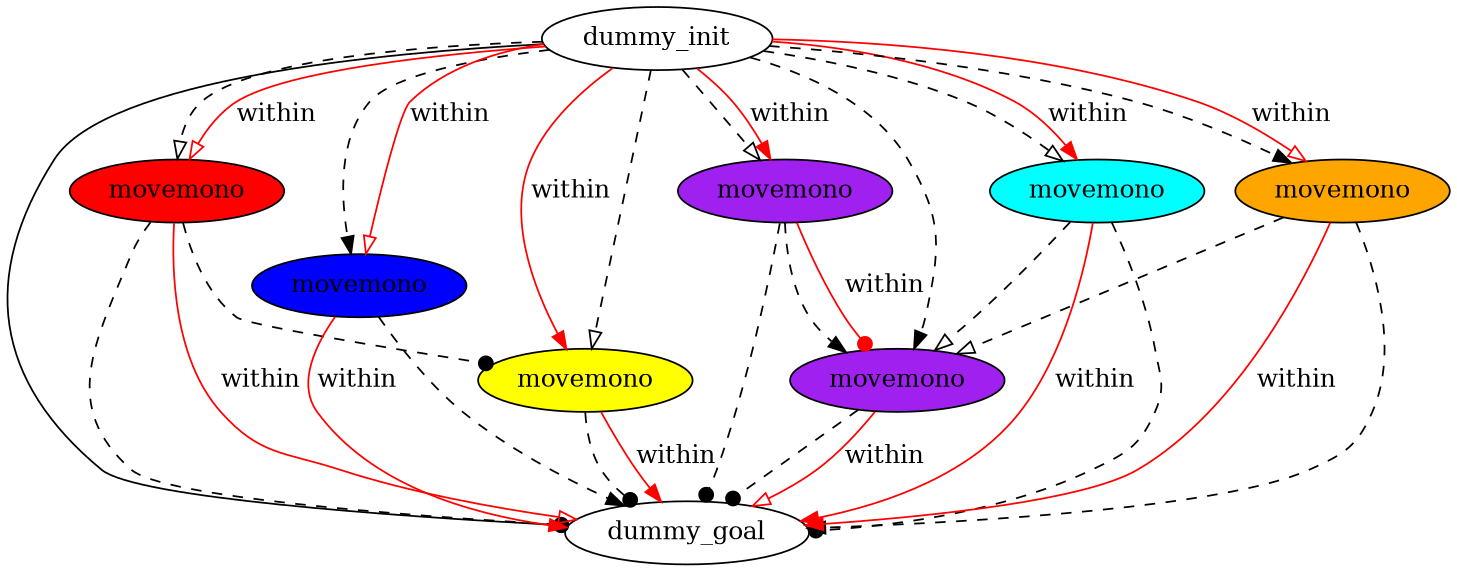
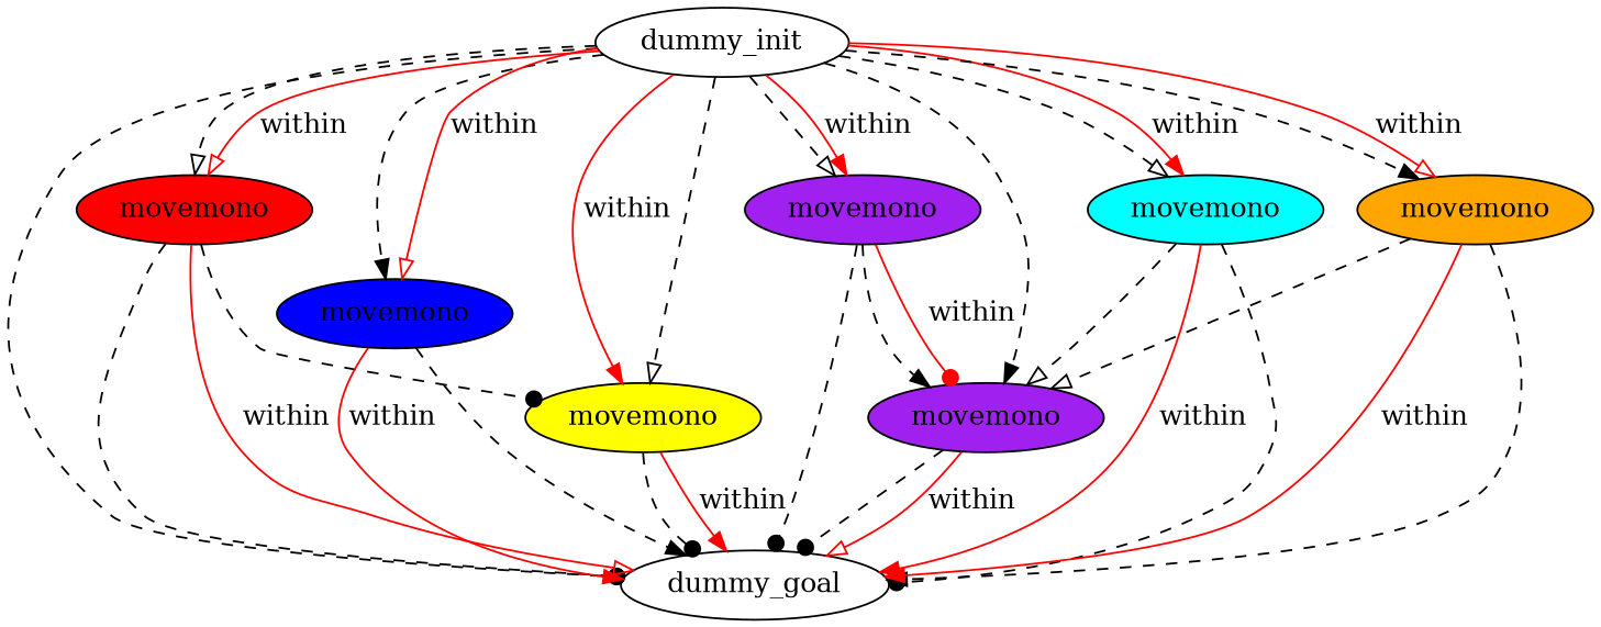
  digraph {
    node [fillcolor=white style=filled]
    edge [color=black style=dashed arrowhead=normal]
    n1 [label=dummy_init]
    n2 [label=dummy_goal]
    n3 [fillcolor=red label=movemono]
    n4 [fillcolor=blue label=movemono]
    n5 [fillcolor=yellow label=movemono]
    n6 [fillcolor=purple label=movemono]
    n7 [fillcolor=purple label=movemono]
    n8 [fillcolor=cyan label=movemono]
    n9 [fillcolor=orange label=movemono]
-   n1 -> n2 [style=solid arrowhead=dot]
+   n1 -> n2 [arrowhead=dot]
    n1 -> n3 [arrowhead=onormal]
    n1 -> n3 [color=red label=within arrowhead=onormal style=""]
    n1 -> n4
    n1 -> n4 [color=red label=within arrowhead=onormal style=""]
    n1 -> n5 [arrowhead=onormal]
    n1 -> n5 [color=red label=within style=""]
    n1 -> n6
    n1 -> n7 [arrowhead=onormal]
    n1 -> n7 [color=red label=within style=""]
    n1 -> n8 [arrowhead=onormal]
    n1 -> n8 [color=red label=within style=""]
    n1 -> n9
    n1 -> n9 [color=red label=within arrowhead=onormal style=""]
    n3 -> n2 [arrowhead=dot]
    n3 -> n2 [color=red label=within arrowhead=onormal style=""]
    n3 -> n5 [arrowhead=dot]
    n4 -> n2
    n4 -> n2 [color=red label=within style=""]
    n5 -> n2 [arrowhead=dot]
    n5 -> n2 [color=red label=within style=""]
    n6 -> n2 [arrowhead=dot]
    n6 -> n2 [color=red label=within arrowhead=onormal style=""]
    n7 -> n2 [arrowhead=dot]
    n7 -> n6
    n7 -> n6 [color=red label=within arrowhead=dot style=""]
    n8 -> n2 [arrowhead=dot]
    n8 -> n2 [color=red label=within style=""]
    n8 -> n6 [arrowhead=onormal]
    n9 -> n2
    n9 -> n2 [color=red label=within style=""]
    n9 -> n6 [arrowhead=onormal]
  }
